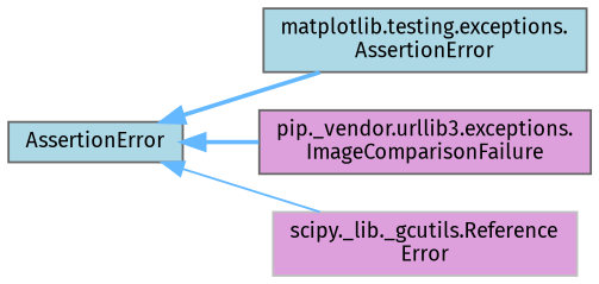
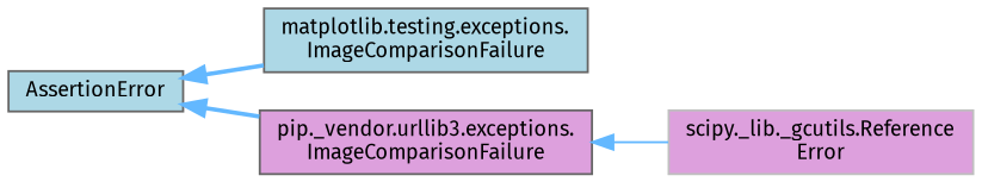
  digraph {
    fontname="Fira Sans"
    rankdir=LR
    node [color=gray40 fillcolor=lightblue fontname="Fira Sans" fontsize=10 shape=box style=filled]
    edge [color=steelblue1 dir=back fontname="Fira Sans" fontsize=10 labelfontname=Helvetica labelfontsize=10 style=bold]
    n1 [fontcolor=black height=0.2 label=AssertionError width=0.4]
-   n2 [height=0.2 label="matplotlib.testing.exceptions.\lAssertionError" width=0.4]
+   n2 [height=0.2 label="matplotlib.testing.exceptions.\lImageComparisonFailure" width=0.4]
    n3 [fillcolor=plum height=0.2 label="pip._vendor.urllib3.exceptions.\lImageComparisonFailure" width=0.4]
    n4 [color=grey75 fillcolor=plum height=0.2 label="scipy._lib._gcutils.Reference\lError" width=0.4]
    n1 -> n2
    n1 -> n3
-   n1 -> n4 [style=solid]
+   n3 -> n4 [style=solid]
  }
